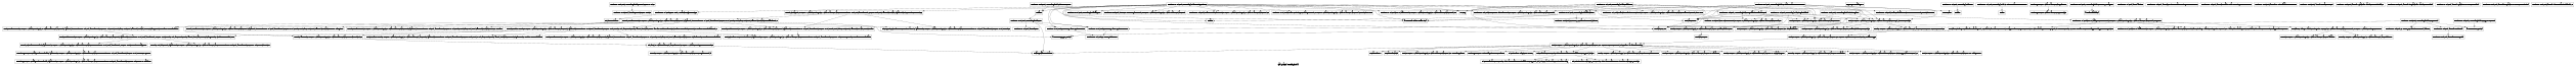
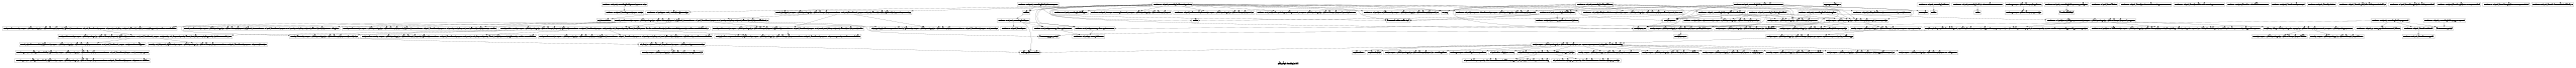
  digraph {
    label="Call graph: bond_hybrid.ll"
    node [shape=record]
    n1 [label="{_ZN9LAMMPS_NS10BondHybridC2EPNS_6LAMMPSE}"]
    n2 [label="{_ZN9LAMMPS_NS4BondC2EPNS_6LAMMPSE}"]
    n3 [label="{_ZN9LAMMPS_NS10BondHybridD2Ev}"]
    n4 [label="{__clang_call_terminate}"]
    n5 [label="{_ZN9LAMMPS_NS4BondD2Ev}"]
    n6 [label="{_ZN9LAMMPS_NS6Memory7destroyIiEEvRPPT_}"]
    n7 [label="{_ZN9LAMMPS_NS6Memory7destroyIiEEvRPT_}"]
    n8 [label="{_ZdaPv}"]
    n9 [label="{_ZN9LAMMPS_NS6Memory5sfreeEPv}"]
    n10 [label="{_ZSt9terminatev}"]
    n11 [label="{__gxx_personality_v0}"]
    n12 [label="{_ZN9LAMMPS_NS10BondHybridD0Ev}"]
    n13 [label="{_ZdlPv}"]
    n14 [label="{_ZN9LAMMPS_NS10BondHybrid7computeEii}"]
    n15 [label="{_ZN9LAMMPS_NS6Memory6createIiEEPPT_RS4_iiPKc}"]
    n16 [label="{_ZN9LAMMPS_NS4Bond7ev_initEiii}"]
    n17 [label="{llvm.memset.p0.i64}"]
    n18 [label="{_ZN9LAMMPS_NS4Bond8ev_setupEiii}"]
    n19 [label="{_ZN9LAMMPS_NS5utils16missing_cmd_argsERKNSt7__cxx1112basic_stringIcSt11char_traitsIcESaIcEEEiS8_PNS_5ErrorE}"]
    n20 [label="{_ZNSt7__cxx1112basic_stringIcSt11char_traitsIcESaIcEE16_M_construct_auxIPKcEEvT_S8_St12__false_type}"]
    n21 [label="{_ZNSt7__cxx1112basic_stringIcSt11char_traitsIcESaIcEE12_M_constructIPKcEEvT_S8_St20forward_iterator_tag}"]
    n22 [label="{_ZN9__gnu_cxx17__is_null_pointerIKcEEbPT_}"]
    n23 [label="{_ZSt19__throw_logic_errorPKc}"]
    n24 [label="{_ZSt8distanceIPKcENSt15iterator_traitsIT_E15difference_typeES3_S3_}"]
    n25 [label="{_ZNSt7__cxx1112basic_stringIcSt11char_traitsIcESaIcEE9_M_createERmm}"]
    n26 [label="{_ZNSt7__cxx1112basic_stringIcSt11char_traitsIcESaIcEE7_M_dataEPc}"]
    n27 [label="{_ZNSt7__cxx1112basic_stringIcSt11char_traitsIcESaIcEE11_M_capacityEm}"]
    n28 [label="{_ZNKSt7__cxx1112basic_stringIcSt11char_traitsIcESaIcEE7_M_dataEv}"]
    n29 [label="{_ZNSt7__cxx1112basic_stringIcSt11char_traitsIcESaIcEE13_S_copy_charsEPcPKcS7_}"]
    n30 [label="{_ZNSt7__cxx1112basic_stringIcSt11char_traitsIcESaIcEE10_M_disposeEv}"]
    n31 [label="{__cxa_rethrow}"]
    n32 [label="{__cxa_end_catch}"]
    n33 [label="{_ZNSt7__cxx1112basic_stringIcSt11char_traitsIcESaIcEE13_M_set_lengthEm}"]
    n34 [label="{_ZSt19__iterator_categoryIPKcENSt15iterator_traitsIT_E17iterator_categoryERKS3_}"]
    n35 [label="{_ZSt10__distanceIPKcENSt15iterator_traitsIT_E15difference_typeES3_S3_St26random_access_iterator_tag}"]
    n36 [label="{_ZNSaIcEC1Ev}"]
    n37 [label="{_ZNSt7__cxx1112basic_stringIcSt11char_traitsIcESaIcEEC2IS3_EEPKcRKS3_}"]
    n38 [label="{_ZNSt7__cxx1112basic_stringIcSt11char_traitsIcESaIcEE13_M_local_dataEv}"]
    n39 [label="{_ZNSt7__cxx1112basic_stringIcSt11char_traitsIcESaIcEE12_Alloc_hiderC1EPcRKS3_}"]
    n40 [label="{_ZNSt7__cxx1112basic_stringIcSt11char_traitsIcESaIcEE12_M_constructIPKcEEvT_S8_}"]
    n41 [label="{_ZNSt7__cxx1112basic_stringIcSt11char_traitsIcESaIcEE12_Alloc_hiderD2Ev}"]
    n42 [label="{_ZNSaIcED2Ev}"]
    n43 [label="{strlen}"]
    n44 [label="{_ZN9__gnu_cxx11char_traitsIcE6lengthEPKc}"]
    n45 [label="{_ZN9__gnu_cxx11char_traitsIcE2eqERKcS3_}"]
    n46 [label="{_ZN9LAMMPS_NS10BondHybrid8allocateEv}"]
    n47 [label="{_ZN9LAMMPS_NS6Memory6createIiEEPT_RS3_iPKc}"]
    n48 [label="{_Znam}"]
    n49 [label="{llvm.umul.with.overflow.i64}"]
    n50 [label="{_ZN9LAMMPS_NS10BondHybrid8settingsEiPPc}"]
    n51 [label="{_ZN9LAMMPS_NS10BondHybrid5flagsEv}"]
    n52 [label="{_ZNSaIcED1Ev}"]
    n53 [label="{_ZN9LAMMPS_NS6LAMMPS11match_styleEPKcS2_}"]
    n54 [label="{_ZNKSt3mapINSt7__cxx1112basic_stringIcSt11char_traitsIcESaIcEEEPFPN9LAMMPS_NS4BondEPNS6_6LAMMPSEESt4lessIS5_ESaISt4pairIKS5_SC_EEE5countERSG_}"]
    n55 [label="{_ZN9LAMMPS_NS5Force11store_styleERKNSt7__cxx1112basic_stringIcSt11char_traitsIcESaIcEEEi}"]
    n56 [label="{_ZN9LAMMPS_NS5Force8new_bondERKNSt7__cxx1112basic_stringIcSt11char_traitsIcESaIcEEEiRi}"]
    n57 [label="{_ZN9LAMMPS_NS5utils8strmatchERKNSt7__cxx1112basic_stringIcSt11char_traitsIcESaIcEEES8_}"]
    n58 [label="{_ZN9LAMMPS_NS5Error3allERKNSt7__cxx1112basic_stringIcSt11char_traitsIcESaIcEEEiS8_}"]
    n59 [label="{strcmp}"]
    n60 [label="{_ZN9LAMMPS_NS10BondHybrid20equilibrium_distanceEi}"]
    n61 [label="{_ZNSt7__cxx1112basic_stringIcSt11char_traitsIcESaIcEED1Ev}"]
    n62 [label="{_ZNKSt8_Rb_treeINSt7__cxx1112basic_stringIcSt11char_traitsIcESaIcEEESt4pairIKS5_PFPN9LAMMPS_NS4BondEPNS8_6LAMMPSEEESt10_Select1stISF_ESt4lessIS5_ESaISF_EE4findERS7_}"]
    n63 [label="{_ZNKSt8_Rb_treeINSt7__cxx1112basic_stringIcSt11char_traitsIcESaIcEEESt4pairIKS5_PFPN9LAMMPS_NS4BondEPNS8_6LAMMPSEEESt10_Select1stISF_ESt4lessIS5_ESaISF_EE3endEv}"]
    n64 [label="{_ZSteqRKSt23_Rb_tree_const_iteratorISt4pairIKNSt7__cxx1112basic_stringIcSt11char_traitsIcESaIcEEEPFPN9LAMMPS_NS4BondEPNS8_6LAMMPSEEEESI_}"]
    n65 [label="{_ZNKSt8_Rb_treeINSt7__cxx1112basic_stringIcSt11char_traitsIcESaIcEEESt4pairIKS5_PFPN9LAMMPS_NS4BondEPNS8_6LAMMPSEEESt10_Select1stISF_ESt4lessIS5_ESaISF_EE8_M_beginEv}"]
    n66 [label="{_ZNKSt8_Rb_treeINSt7__cxx1112basic_stringIcSt11char_traitsIcESaIcEEESt4pairIKS5_PFPN9LAMMPS_NS4BondEPNS8_6LAMMPSEEESt10_Select1stISF_ESt4lessIS5_ESaISF_EE6_M_endEv}"]
    n67 [label="{_ZNKSt8_Rb_treeINSt7__cxx1112basic_stringIcSt11char_traitsIcESaIcEEESt4pairIKS5_PFPN9LAMMPS_NS4BondEPNS8_6LAMMPSEEESt10_Select1stISF_ESt4lessIS5_ESaISF_EE14_M_lower_boundEPKSt13_Rb_tree_nodeISF_EPKSt18_Rb_tree_node_baseRS7_}"]
    n68 [label="{_ZNSt8_Rb_treeINSt7__cxx1112basic_stringIcSt11char_traitsIcESaIcEEESt4pairIKS5_PFPN9LAMMPS_NS4BondEPNS8_6LAMMPSEEESt10_Select1stISF_ESt4lessIS5_ESaISF_EE6_S_keyEPKSt18_Rb_tree_node_base}"]
    n69 [label="{_ZNKSt4lessINSt7__cxx1112basic_stringIcSt11char_traitsIcESaIcEEEEclERKS5_S8_}"]
    n70 [label="{llvm.memcpy.p0.p0.i64}"]
    n71 [label="{_ZNSt23_Rb_tree_const_iteratorISt4pairIKNSt7__cxx1112basic_stringIcSt11char_traitsIcESaIcEEEPFPN9LAMMPS_NS4BondEPNS8_6LAMMPSEEEEC2EPKSt18_Rb_tree_node_base}"]
    n72 [label="{_ZN9LAMMPS_NS10BondHybrid12memory_usageEv}"]
    n73 [label="{llvm.fmuladd.f64}"]
    n74 [label="{_ZN9LAMMPS_NS4Bond4initEv}"]
    n75 [label="{_ZN9LAMMPS_NS4Bond22write_restart_settingsEP8_IO_FILE}"]
    n76 [label="{_ZN9LAMMPS_NS4Bond21read_restart_settingsEP8_IO_FILE}"]
    n77 [label="{_ZN9LAMMPS_NS4Bond10write_dataEP8_IO_FILE}"]
    n78 [label="{_ZN9LAMMPS_NS4Bond7extractEPKcRi}"]
+   n79 [label="{_ZN9LAMMPS_NS4Bond6reinitEv}"]
    n80 [label="{_ZN9LAMMPS_NS4Bond17pack_forward_commEiPiPdiS1_}"]
    n81 [label="{_ZN9LAMMPS_NS4Bond19unpack_forward_commEiiPd}"]
    n82 [label="{_ZNSt8_Rb_treeINSt7__cxx1112basic_stringIcSt11char_traitsIcESaIcEEESt4pairIKS5_PFPN9LAMMPS_NS4BondEPNS8_6LAMMPSEEESt10_Select1stISF_ESt4lessIS5_ESaISF_EE6_S_keyEPKSt13_Rb_tree_nodeISF_E}"]
    n83 [label="{_ZNSt8_Rb_treeINSt7__cxx1112basic_stringIcSt11char_traitsIcESaIcEEESt4pairIKS5_PFPN9LAMMPS_NS4BondEPNS8_6LAMMPSEEESt10_Select1stISF_ESt4lessIS5_ESaISF_EE7_S_leftEPKSt18_Rb_tree_node_base}"]
    n84 [label="{_ZNSt8_Rb_treeINSt7__cxx1112basic_stringIcSt11char_traitsIcESaIcEEESt4pairIKS5_PFPN9LAMMPS_NS4BondEPNS8_6LAMMPSEEESt10_Select1stISF_ESt4lessIS5_ESaISF_EE8_S_rightEPKSt18_Rb_tree_node_base}"]
    n85 [label="{_ZStltIcSt11char_traitsIcESaIcEEbRKNSt7__cxx1112basic_stringIT_T0_T1_EESA_}"]
    n86 [label="{_ZN9LAMMPS_NS10BondHybrid12init_svectorEv}"]
    n87 [label="{_ZN9LAMMPS_NS10BondHybrid5coeffEiPPc}"]
    n88 [label="{_ZN9LAMMPS_NS5utils6boundsIiEEvPKciRKNSt7__cxx1112basic_stringIcSt11char_traitsIcESaIcEEEllRT_SD_PNS_5ErrorE}"]
    n89 [label="{_ZN9LAMMPS_NS10BondHybrid10init_styleEv}"]
    n90 [label="{_ZN9LAMMPS_NS5Error3allIJRPcEEEvRKNSt7__cxx1112basic_stringIcSt11char_traitsIcESaIcEEEiSB_DpOT_}"]
    n91 [label="{_ZN3fmt6v9_lmp17basic_string_viewIcEC2ISt11char_traitsIcESaIcEEERKNSt7__cxx1112basic_stringIcT_T0_EE}"]
    n92 [label="{_ZN3fmt6v9_lmp16make_format_argsINS0_20basic_format_contextINS0_8appenderEcEEJRPcEEENS0_16format_arg_storeIT_JDpNSt9remove_cvINSt16remove_referenceIT0_E4typeEE4typeEEEEDpOSB_}"]
    n93 [label="{_ZN9LAMMPS_NS5Error4_allERKNSt7__cxx1112basic_stringIcSt11char_traitsIcESaIcEEEiN3fmt6v9_lmp17basic_string_viewIcEENSA_17basic_format_argsINSA_20basic_format_contextINSA_8appenderEcEEEE}"]
    n94 [label="{_ZNKSt7__cxx1112basic_stringIcSt11char_traitsIcESaIcEE4dataEv}"]
    n95 [label="{_ZNKSt7__cxx1112basic_stringIcSt11char_traitsIcESaIcEE4sizeEv}"]
    n96 [label="{_ZN9LAMMPS_NS5Error3oneERKNSt7__cxx1112basic_stringIcSt11char_traitsIcESaIcEEEiS8_}"]
    n97 [label="{_ZN9LAMMPS_NS10BondHybrid13write_restartEP8_IO_FILE}"]
    n98 [label="{_ZN9LAMMPS_NS10BondHybrid12read_restartEP8_IO_FILE}"]
    n99 [label="{_ZN9LAMMPS_NS5utils6sfreadEPKciPvmmP8_IO_FILES2_PNS_5ErrorE}"]
    n100 [label="{MPI_Bcast}"]
    n101 [label="{_ZN9LAMMPS_NS10BondHybrid6singleEidiiRd}"]
    n102 [label="{_ZN9LAMMPS_NS10BondHybrid12copy_svectorEi}"]
    n103 [label="{_ZN9LAMMPS_NS4Bond17pack_reverse_commEiiPd}"]
    n104 [label="{_ZN9LAMMPS_NS4Bond19unpack_reverse_commEiPiPd}"]
    n105 [label="{_ZN9LAMMPS_NS4Bond11born_matrixEidiiRdS1_}"]
    n106 [label="{_ZNKSt13_Rb_tree_nodeISt4pairIKNSt7__cxx1112basic_stringIcSt11char_traitsIcESaIcEEEPFPN9LAMMPS_NS4BondEPNS8_6LAMMPSEEEE9_M_valptrEv}"]
    n107 [label="{_ZNKSt10_Select1stISt4pairIKNSt7__cxx1112basic_stringIcSt11char_traitsIcESaIcEEEPFPN9LAMMPS_NS4BondEPNS8_6LAMMPSEEEEclERKSF_}"]
    n108 [label="{_ZNKSt7__cxx1112basic_stringIcSt11char_traitsIcESaIcEE7compareERKS4_}"]
    n109 [label="{_ZNK9__gnu_cxx16__aligned_membufISt4pairIKNSt7__cxx1112basic_stringIcSt11char_traitsIcESaIcEEEPFPN9LAMMPS_NS4BondEPNS9_6LAMMPSEEEE6_M_ptrEv}"]
    n110 [label="{_ZNK9__gnu_cxx16__aligned_membufISt4pairIKNSt7__cxx1112basic_stringIcSt11char_traitsIcESaIcEEEPFPN9LAMMPS_NS4BondEPNS9_6LAMMPSEEEE7_M_addrEv}"]
    n1 -> n2
    n3 -> n4
    n3 -> n5
    n3 -> n6
    n3 -> n7
    n6 -> n9
    n7 -> n9
    n8 -> n3
    n12 -> n13
    n14 -> n6
    n14 -> n15
    n14 -> n16
    n14 -> n17
    n16 -> n18
    n20 -> n21
    n21 -> n4
    n21 -> n22
    n21 -> n23
    n21 -> n24
    n21 -> n25
    n21 -> n26
    n21 -> n27
    n21 -> n28
    n21 -> n29
    n21 -> n30
    n21 -> n31
    n21 -> n32
    n21 -> n33
    n24 -> n34
    n24 -> n35
    n37 -> n38
    n37 -> n39
    n37 -> n40
    n37 -> n41
    n40 -> n20
    n41 -> n42
    n44 -> n45
    n46 -> n47
    n46 -> n48
    n46 -> n49
    n50 -> n6
    n50 -> n7
    n50 -> n8
    n50 -> n19
    n50 -> n36
    n50 -> n37
    n50 -> n48
    n50 -> n49
    n50 -> n51
    n50 -> n52
    n50 -> n53
    n50 -> n54
    n50 -> n55
    n50 -> n56
    n50 -> n57
    n50 -> n58
    n50 -> n59
    n50 -> n60
    n52 -> n36
    n53 -> n10
    n54 -> n62
    n54 -> n63
    n54 -> n64
    n60 -> n36
    n60 -> n37
    n60 -> n52
    n60 -> n61
    n60 -> n96
    n62 -> n63
    n62 -> n64
    n62 -> n65
    n62 -> n66
    n62 -> n67
    n62 -> n68
    n62 -> n69
    n62 -> n70
    n63 -> n71
    n67 -> n69
    n67 -> n71
    n67 -> n82
    n67 -> n83
    n67 -> n84
    n68 -> n82
    n69 -> n85
    n72 -> n73
    n82 -> n106
    n82 -> n107
    n85 -> n4
    n85 -> n108
    n86 -> n8
    n86 -> n49
    n87 -> n36
    n87 -> n37
    n87 -> n46
    n87 -> n52
    n87 -> n58
    n87 -> n59
    n87 -> n61
    n87 -> n88
    n89 -> n37
    n89 -> n52
    n89 -> n61
    n89 -> n90
    n90 -> n91
    n90 -> n92
    n90 -> n93
    n91 -> n94
    n91 -> n95
    n92 -> n70
    n97 -> n43
    n98 -> n36
    n98 -> n37
    n98 -> n46
    n98 -> n49
    n98 -> n52
    n98 -> n56
    n98 -> n60
    n98 -> n61
    n98 -> n99
    n98 -> n100
    n101 -> n36
    n101 -> n37
    n101 -> n52
    n101 -> n61
    n101 -> n96
    n102 -> n17
    n106 -> n109
    n109 -> n110
  }
